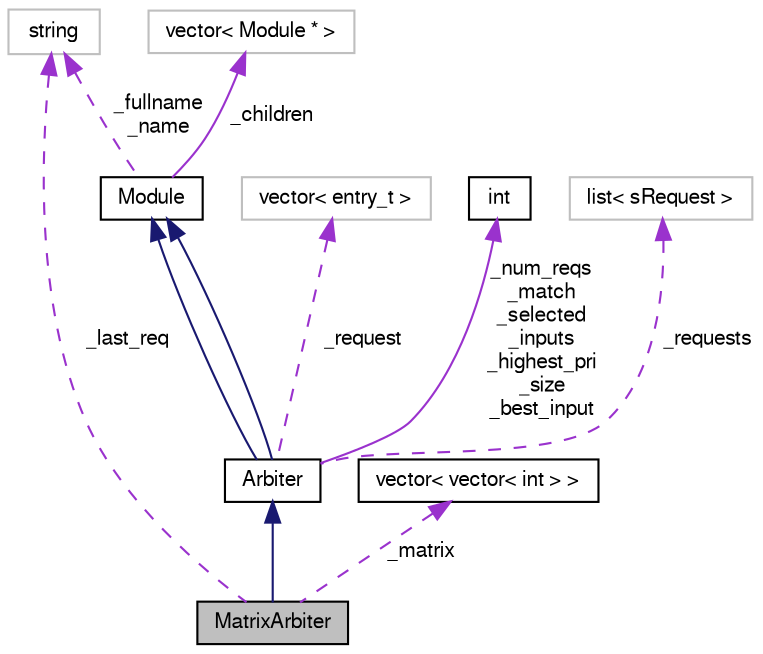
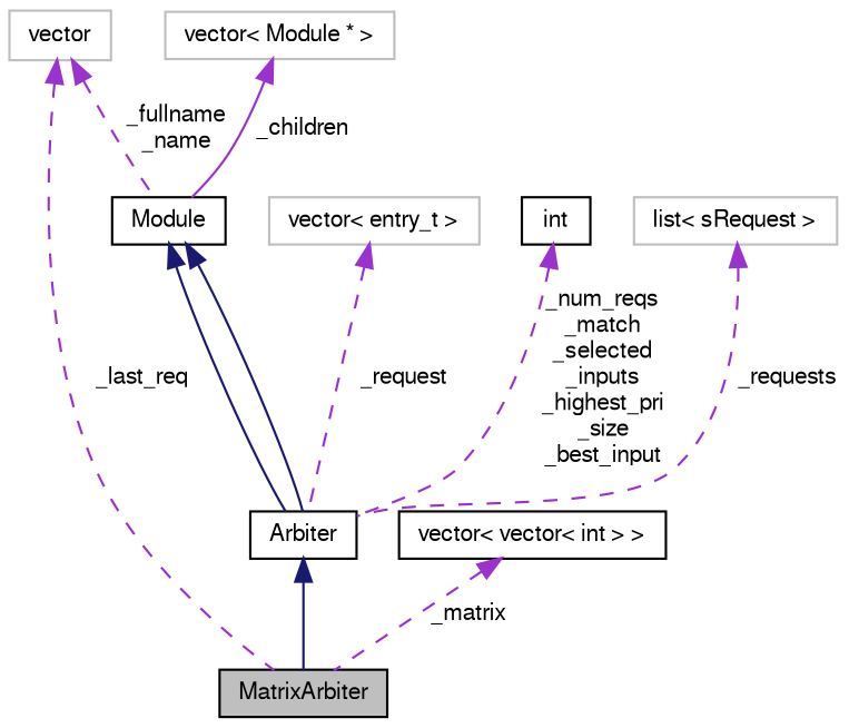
  digraph {
    node [color=black fontname=FreeSans fontsize=10 shape=record]
    edge [color=darkorchid3 dir=back fontname=FreeSans fontsize=10 labelfontname=FreeSans labelfontsize=10 style=dashed]
    n1 [fillcolor=grey75 fontcolor=black height=0.2 label=MatrixArbiter style=filled width=0.4]
    n2 [height=0.2 label=Arbiter width=0.4]
    n3 [height=0.2 label=Module width=0.4]
-   n4 [color=grey75 height=0.2 label=string width=0.4]
+   n4 [color=grey75 height=0.2 label=vector width=0.4]
    n5 [color=grey75 height=0.2 label="vector\< Module * \>" width=0.4]
    n6 [color=grey75 height=0.2 label="vector\< entry_t \>" width=0.4]
    n7 [height=0.2 label=int width=0.4]
    n8 [color=grey75 height=0.2 label="list\< sRequest \>" width=0.4]
    n9 [height=0.2 label="vector\< vector\< int \> \>" width=0.4]
    n2 -> n1 [color=midnightblue style=solid]
    n3 -> n2 [color=midnightblue style=solid]
    n3 -> n2 [color=midnightblue style=solid]
    n4 -> n1 [label=_last_req]
    n4 -> n3 [label="_fullname\n_name"]
    n5 -> n3 [label=_children style=solid]
    n6 -> n2 [label=_request]
-   n7 -> n2 [label="_num_reqs\n_match\n_selected\n_inputs\n_highest_pri\n_size\n_best_input" style=solid]
+   n7 -> n2 [label="_num_reqs\n_match\n_selected\n_inputs\n_highest_pri\n_size\n_best_input"]
    n8 -> n2 [label=_requests]
    n9 -> n1 [label=_matrix]
  }
